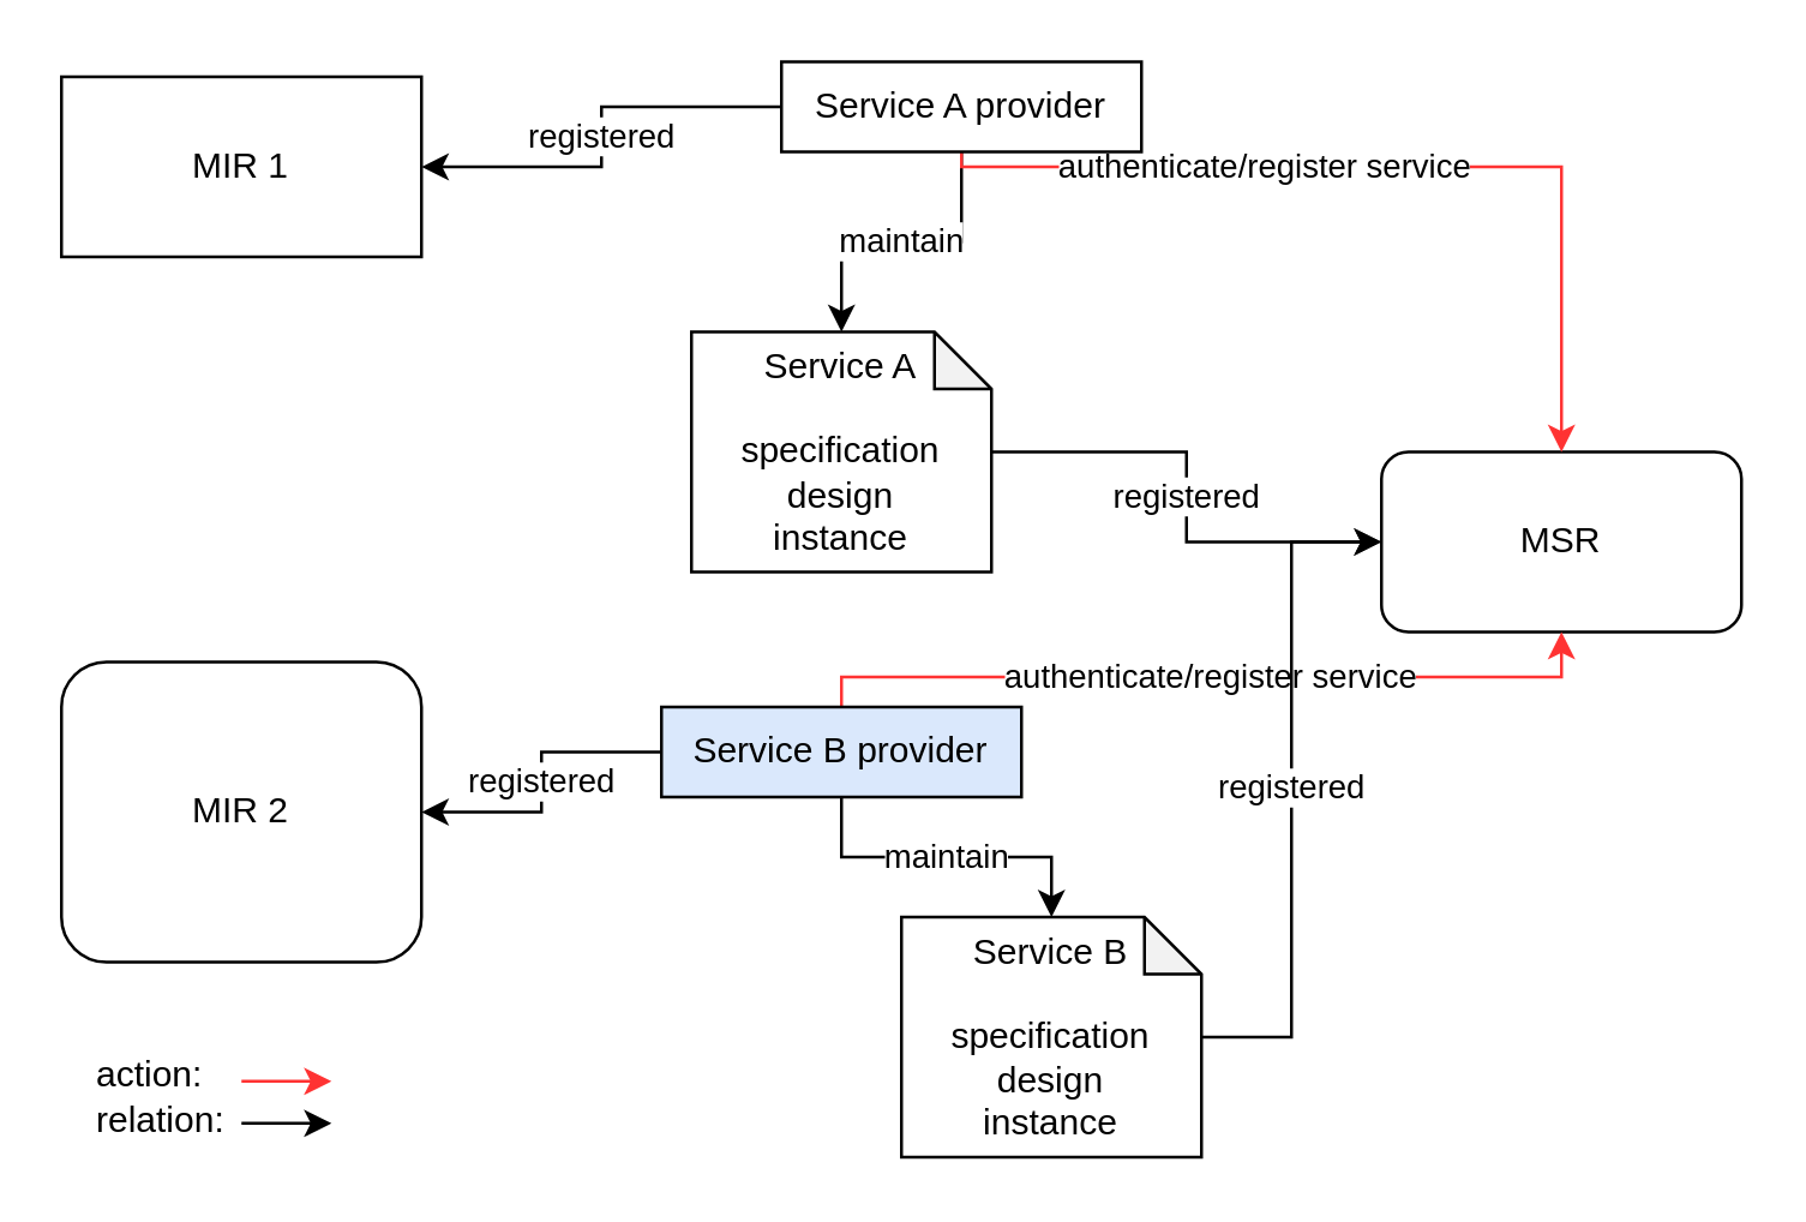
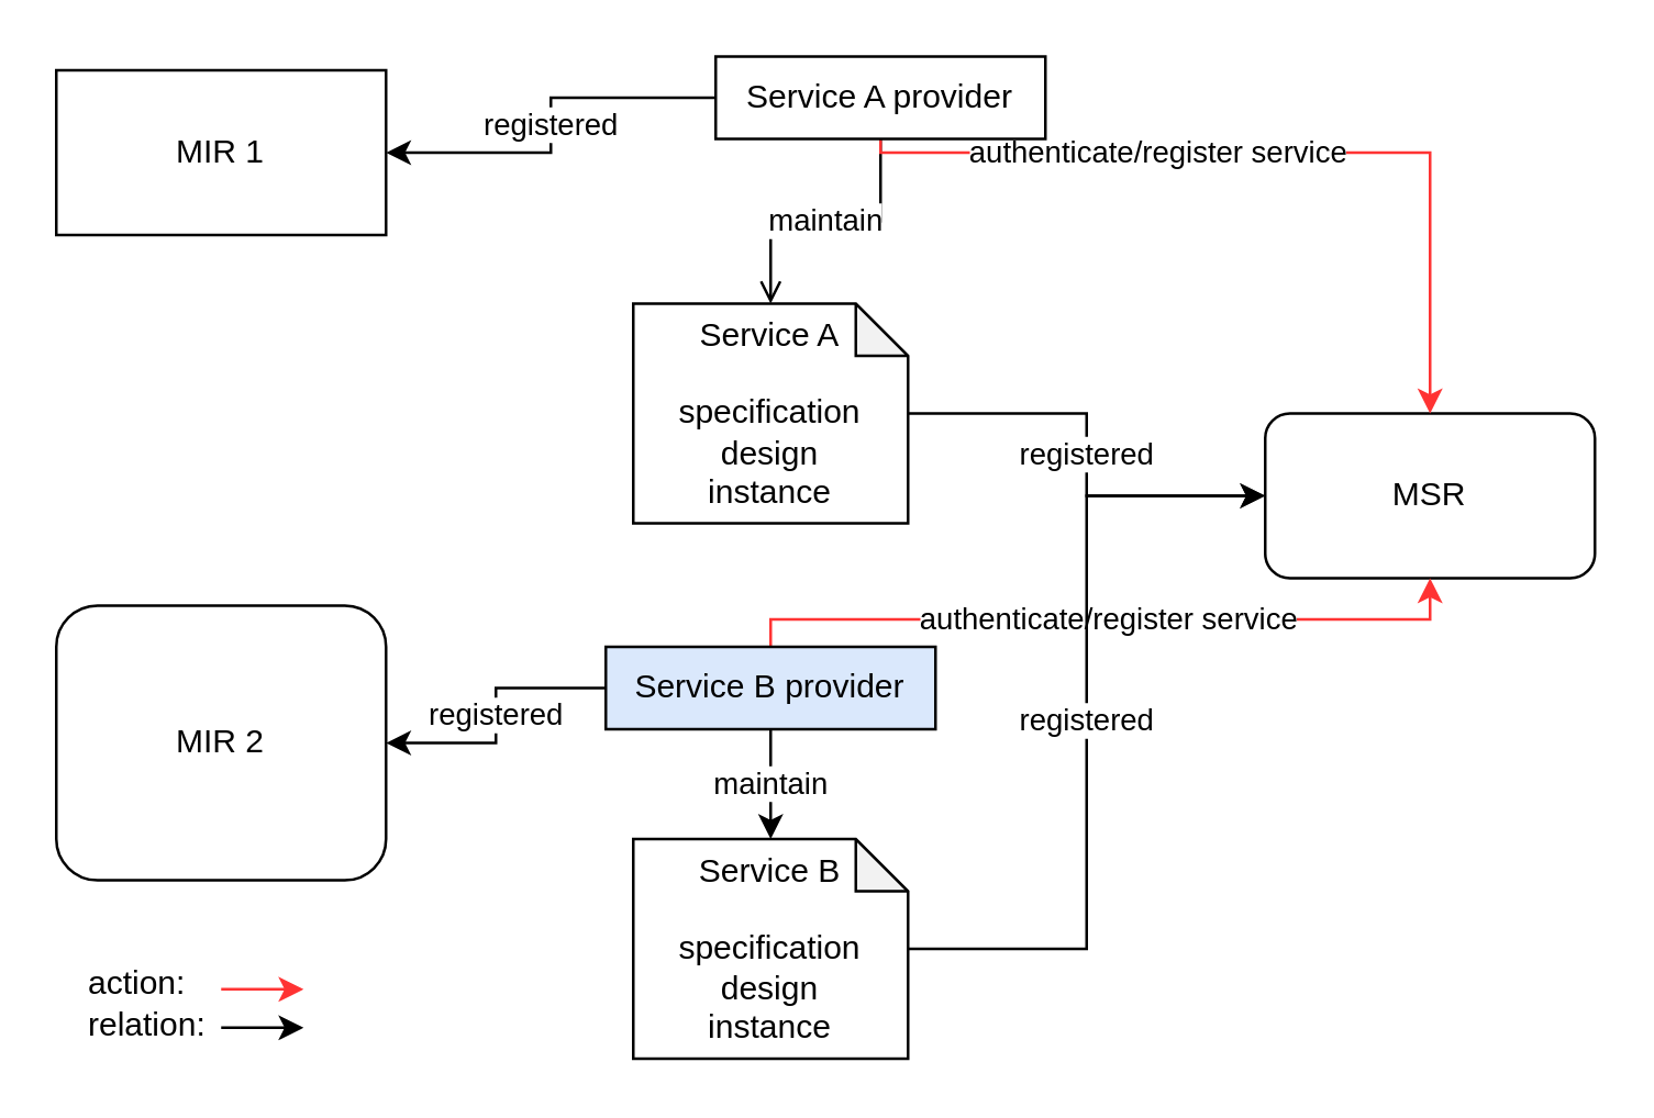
  <mxCell id="0" />
  <mxCell id="1" parent="0" />
  <mxCell id="2" value="MSR" style="rounded=1;whiteSpace=wrap;html=1;" vertex="1" parent="1"><mxGeometry x="460" y="150" width="120" height="60" as="geometry" /></mxCell>
  <mxCell id="3" value="MIR 1" style="whiteSpace=wrap;html=1;rounded=0;" vertex="1" parent="1"><mxGeometry x="20" y="25" width="120" height="60" as="geometry" /></mxCell>
  <mxCell id="4" value="MIR 2" style="rounded=1;whiteSpace=wrap;html=1;" vertex="1" parent="1"><mxGeometry x="20" y="220" width="120" height="100" as="geometry" /></mxCell>
- <mxCell id="5" value="maintain" style="edgeStyle=orthogonalEdgeStyle;rounded=0;orthogonalLoop=1;jettySize=auto;html=1;entryX=0.5;entryY=0;entryDx=0;entryDy=0;entryPerimeter=0;endArrow=classic;endFill=1;" edge="1" parent="1" source="8" target="14"><mxGeometry relative="1" as="geometry" /></mxCell>
+ <mxCell id="5" value="maintain" style="edgeStyle=orthogonalEdgeStyle;rounded=0;orthogonalLoop=1;jettySize=auto;html=1;entryX=0.5;entryY=0;entryDx=0;entryDy=0;entryPerimeter=0;endArrow=open;endFill=1;" edge="1" parent="1" source="8" target="14"><mxGeometry relative="1" as="geometry" /></mxCell>
  <mxCell id="6" value="registered" style="edgeStyle=orthogonalEdgeStyle;rounded=0;orthogonalLoop=1;jettySize=auto;html=1;" edge="1" parent="1" source="8" target="3"><mxGeometry relative="1" as="geometry" /></mxCell>
  <mxCell id="7" value="authenticate/register service" style="edgeStyle=orthogonalEdgeStyle;rounded=0;orthogonalLoop=1;jettySize=auto;html=1;entryX=0.5;entryY=0;entryDx=0;entryDy=0;strokeColor=#FF3333;" edge="1" parent="1" source="8" target="2"><mxGeometry x="-0.294" relative="1" as="geometry"><Array as="points"><mxPoint x="520" y="55" /></Array><mxPoint as="offset" /></mxGeometry></mxCell>
  <mxCell id="8" value="Service A provider" style="rounded=0;whiteSpace=wrap;html=1;" vertex="1" parent="1"><mxGeometry x="260" y="20" width="120" height="30" as="geometry" /></mxCell>
  <mxCell id="9" value="maintain" style="edgeStyle=orthogonalEdgeStyle;rounded=0;orthogonalLoop=1;jettySize=auto;html=1;entryX=0.5;entryY=0;entryDx=0;entryDy=0;entryPerimeter=0;endArrow=classic;endFill=1;" edge="1" parent="1" source="12" target="16"><mxGeometry relative="1" as="geometry" /></mxCell>
  <mxCell id="10" value="registered" style="edgeStyle=orthogonalEdgeStyle;rounded=0;orthogonalLoop=1;jettySize=auto;html=1;entryX=1;entryY=0.5;entryDx=0;entryDy=0;" edge="1" parent="1" source="12" target="4"><mxGeometry relative="1" as="geometry" /></mxCell>
  <mxCell id="11" value="authenticate/register service" style="edgeStyle=orthogonalEdgeStyle;rounded=0;orthogonalLoop=1;jettySize=auto;html=1;entryX=0.5;entryY=1;entryDx=0;entryDy=0;strokeColor=#FF3333;" edge="1" parent="1" source="12" target="2"><mxGeometry relative="1" as="geometry"><Array as="points"><mxPoint x="520" y="225" /><mxPoint x="520" y="210" /></Array></mxGeometry></mxCell>
  <mxCell id="12" value="Service B provider" style="rounded=0;whiteSpace=wrap;html=1;fillColor=#dae8fc;" vertex="1" parent="1"><mxGeometry x="220" y="235" width="120" height="30" as="geometry" /></mxCell>
  <mxCell id="13" value="registered" style="edgeStyle=orthogonalEdgeStyle;rounded=0;orthogonalLoop=1;jettySize=auto;html=1;entryX=0;entryY=0.5;entryDx=0;entryDy=0;" edge="1" parent="1" source="14" target="2"><mxGeometry relative="1" as="geometry" /></mxCell>
  <mxCell id="14" value="Service A&lt;br&gt;&lt;br&gt;specification&lt;br&gt;design&lt;br&gt;instance" style="shape=note;whiteSpace=wrap;html=1;backgroundOutline=1;darkOpacity=0.05;size=19;" vertex="1" parent="1"><mxGeometry x="230" y="110" width="100" height="80" as="geometry" /></mxCell>
  <mxCell id="15" value="registered" style="edgeStyle=orthogonalEdgeStyle;rounded=0;orthogonalLoop=1;jettySize=auto;html=1;entryX=0;entryY=0.5;entryDx=0;entryDy=0;" edge="1" parent="1" source="16" target="2"><mxGeometry relative="1" as="geometry" /></mxCell>
- <mxCell id="16" value="Service B&lt;br&gt;&lt;br&gt;specification&lt;br&gt;design&lt;br&gt;instance" style="shape=note;whiteSpace=wrap;html=1;backgroundOutline=1;darkOpacity=0.05;size=19;" vertex="1" parent="1"><mxGeometry x="300" y="305" width="100" height="80" as="geometry" /></mxCell>
+ <mxCell id="16" value="Service B&lt;br&gt;&lt;br&gt;specification&lt;br&gt;design&lt;br&gt;instance" style="shape=note;whiteSpace=wrap;html=1;backgroundOutline=1;darkOpacity=0.05;size=19;" vertex="1" parent="1"><mxGeometry x="230" y="305" width="100" height="80" as="geometry" /></mxCell>
  <mxCell id="17" value="" style="endArrow=classic;html=1;strokeColor=#FF3333;" edge="1" parent="1"><mxGeometry width="50" height="50" relative="1" as="geometry"><mxPoint x="80" y="359.71" as="sourcePoint" /><mxPoint x="110" y="359.71" as="targetPoint" /></mxGeometry></mxCell>
  <mxCell id="18" value="action:&lt;br&gt;relation:" style="text;html=1;align=left;verticalAlign=middle;resizable=0;points=[];autosize=1;strokeColor=none;" vertex="1" parent="1"><mxGeometry x="30" y="350" width="60" height="30" as="geometry" /></mxCell>
  <mxCell id="19" value="" style="endArrow=classic;html=1;" edge="1" parent="1"><mxGeometry width="50" height="50" relative="1" as="geometry"><mxPoint x="80" y="373.71" as="sourcePoint" /><mxPoint x="110" y="373.71" as="targetPoint" /></mxGeometry></mxCell>
